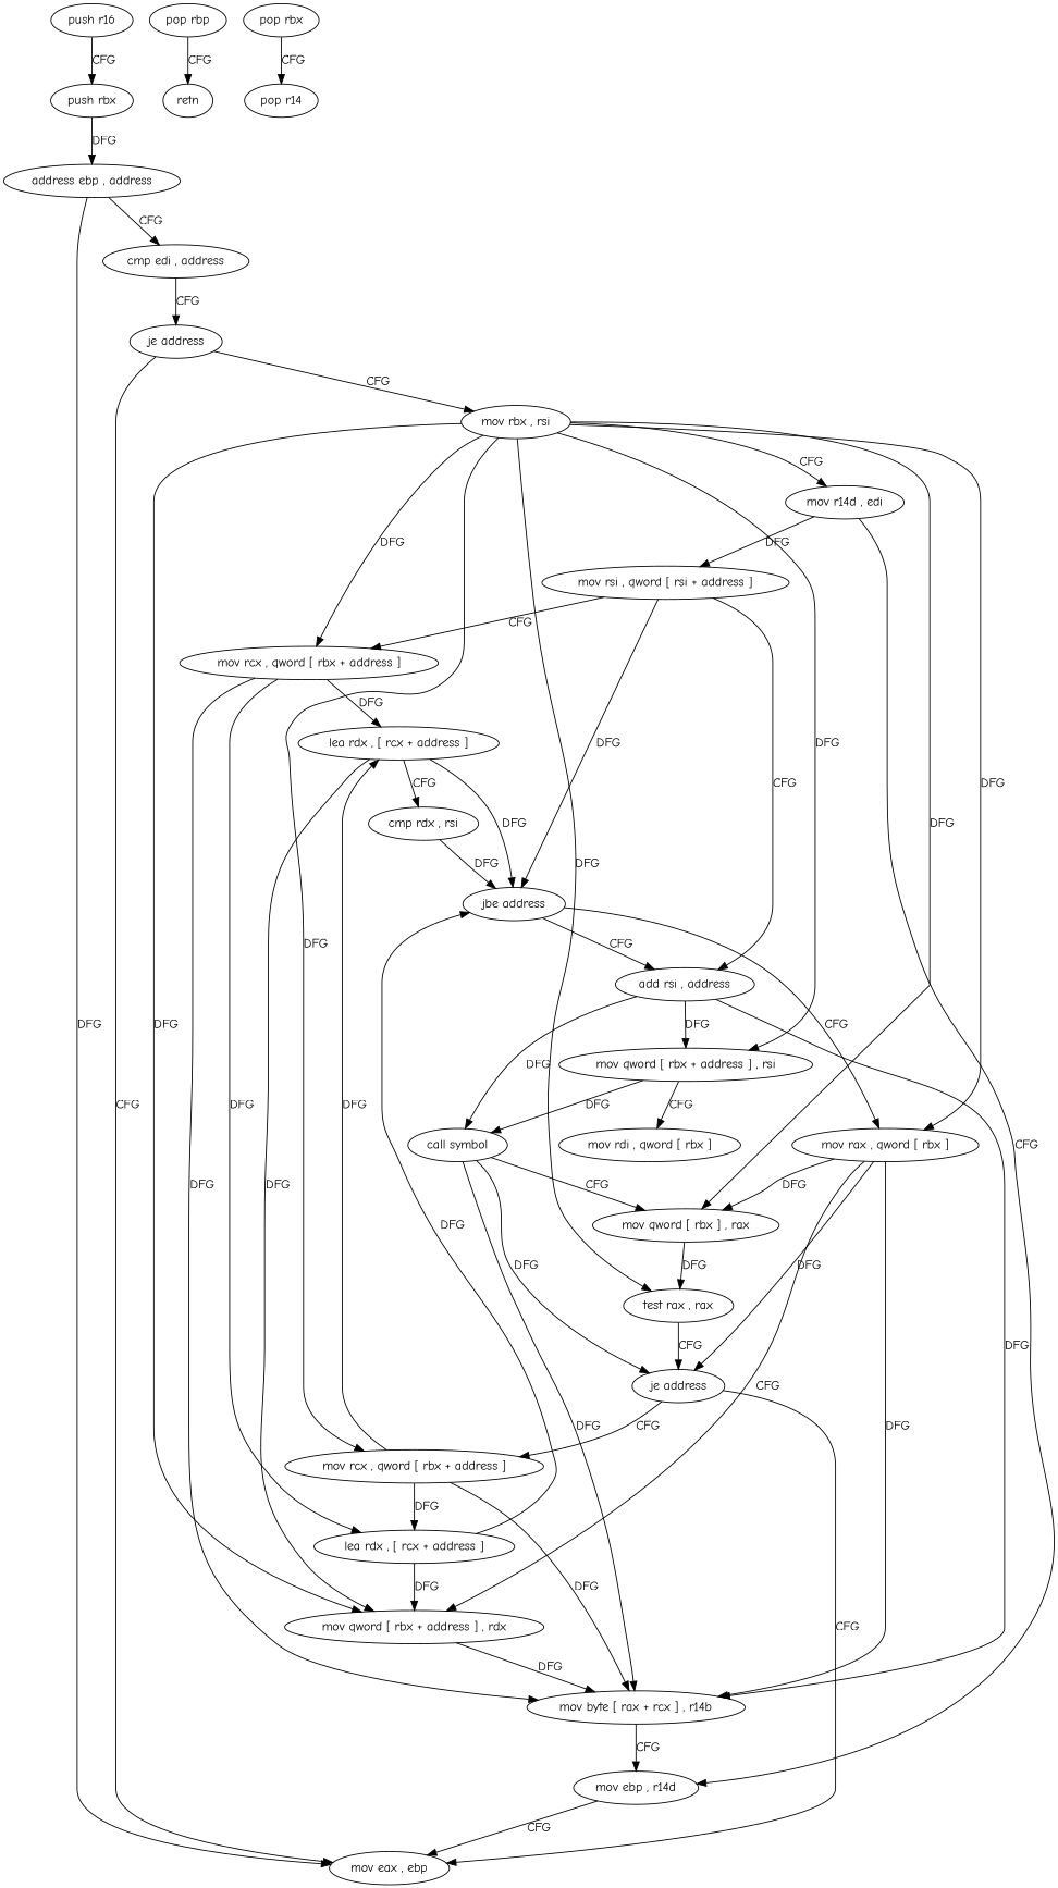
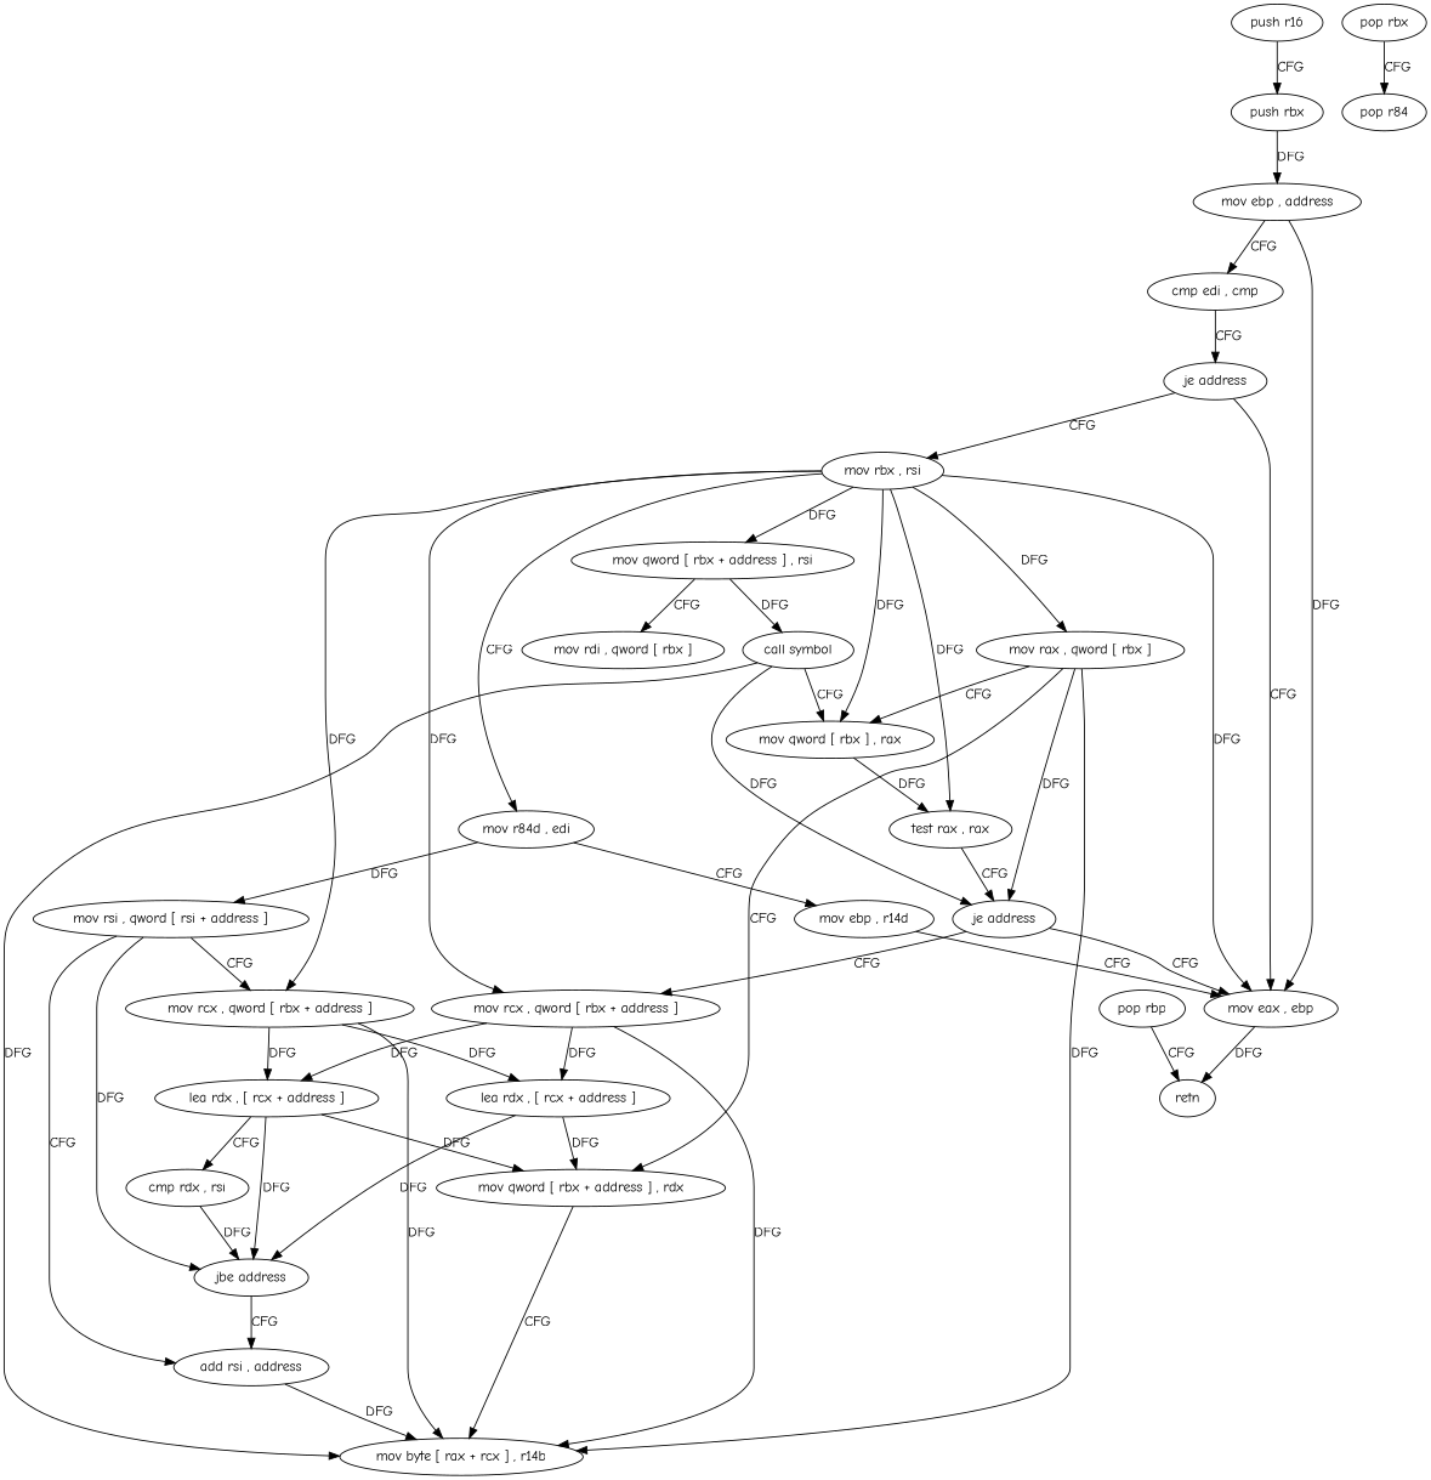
  digraph {
    fontname="Comic Neue"
    node [fontname="Comic Neue"]
    edge [fontname="Comic Neue"]
    n1 [label="push r16"]
    n2 [label="push rbx"]
-   n3 [label="address ebp , address"]
-   n4 [label="cmp edi , address"]
+   n3 [label="mov ebp , address"]
+   n4 [label="cmp edi , cmp"]
    n5 [label="mov eax , ebp"]
    n6 [label="je address"]
    n7 [label=retn]
    n8 [label="mov rbx , rsi"]
-   n9 [label="mov r14d , edi"]
+   n9 [label="mov r84d , edi"]
    n10 [label="mov rcx , qword [ rbx + address ]"]
    n11 [label="mov rax , qword [ rbx ]"]
    n12 [label="mov qword [ rbx + address ] , rdx"]
    n13 [label="mov qword [ rbx + address ] , rsi"]
    n14 [label="mov qword [ rbx ] , rax"]
    n15 [label="mov rcx , qword [ rbx + address ]"]
    n16 [label="test rax , rax"]
    n17 [label="pop rbx"]
-   n18 [label="pop r14"]
+   n18 [label="pop r84"]
    n19 [label="mov rsi , qword [ rsi + address ]"]
    n20 [label="mov ebp , r14d"]
    n21 [label="mov byte [ rax + rcx ] , r14b"]
    n22 [label="lea rdx , [ rcx + address ]"]
    n23 [label="lea rdx , [ rcx + address ]"]
    n24 [label="je address"]
    n25 [label="mov rdi , qword [ rbx ]"]
    n26 [label="call symbol"]
    n27 [label="pop rbp"]
    n28 [label="jbe address"]
    n29 [label="add rsi , address"]
    n30 [label="cmp rdx , rsi"]
    n1 -> n2 [label=CFG]
    n2 -> n3 [label=DFG]
    n3 -> n4 [label=CFG]
    n3 -> n5 [label=DFG]
    n4 -> n6 [label=CFG]
+   n5 -> n7 [label=DFG]
    n6 -> n5 [label=CFG]
    n6 -> n8 [label=CFG]
    n8 -> n9 [label=CFG]
    n8 -> n10 [label=DFG]
    n8 -> n11 [label=DFG]
-   n8 -> n12 [label=DFG]
+   n8 -> n5 [label=DFG]
    n8 -> n13 [label=DFG]
    n8 -> n14 [label=DFG]
    n8 -> n15 [label=DFG]
    n8 -> n16 [label=DFG]
    n9 -> n19 [label=DFG]
    n9 -> n20 [label=CFG]
    n10 -> n21 [label=DFG]
    n10 -> n22 [label=DFG]
    n10 -> n23 [label=DFG]
    n11 -> n12 [label=CFG]
-   n11 -> n14 [label=DFG]
+   n11 -> n14 [label=CFG]
    n11 -> n21 [label=DFG]
    n11 -> n24 [label=DFG]
-   n12 -> n21 [label=DFG]
+   n12 -> n21 [label=CFG]
    n13 -> n25 [label=CFG]
    n13 -> n26 [label=DFG]
    n14 -> n16 [label=DFG]
    n15 -> n21 [label=DFG]
    n15 -> n22 [label=DFG]
    n15 -> n23 [label=DFG]
    n16 -> n24 [label=CFG]
    n17 -> n18 [label=CFG]
    n19 -> n10 [label=CFG]
    n19 -> n28 [label=DFG]
    n19 -> n29 [label=CFG]
    n20 -> n5 [label=CFG]
-   n21 -> n20 [label=CFG]
    n22 -> n12 [label=DFG]
    n22 -> n28 [label=DFG]
    n22 -> n30 [label=CFG]
    n23 -> n12 [label=DFG]
    n23 -> n28 [label=DFG]
    n24 -> n5 [label=CFG]
    n24 -> n15 [label=CFG]
    n26 -> n14 [label=CFG]
    n26 -> n21 [label=DFG]
    n26 -> n24 [label=DFG]
    n27 -> n7 [label=CFG]
-   n28 -> n11 [label=CFG]
    n28 -> n29 [label=CFG]
-   n29 -> n13 [label=DFG]
    n29 -> n21 [label=DFG]
-   n29 -> n26 [label=DFG]
    n30 -> n28 [label=DFG]
  }
